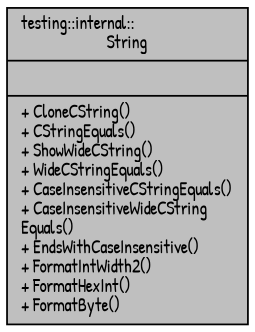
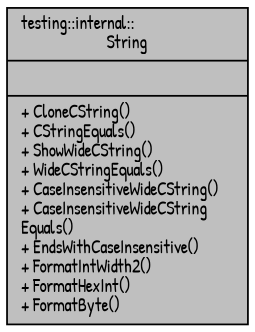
  digraph {
    fontname="Patrick Hand"
-   n1 [color=black fillcolor=grey75 fontcolor=black fontname="Patrick Hand" fontsize=10 height=0.2 label="{testing::internal::\lString\n||+ CloneCString()\l+ CStringEquals()\l+ ShowWideCString()\l+ WideCStringEquals()\l+ CaseInsensitiveCStringEquals()\l+ CaseInsensitiveWideCString\lEquals()\l+ EndsWithCaseInsensitive()\l+ FormatIntWidth2()\l+ FormatHexInt()\l+ FormatByte()\l}" shape=record style=filled width=0.4]
+   n1 [color=black fillcolor=grey75 fontcolor=black fontname="Patrick Hand" fontsize=10 height=0.2 label="{testing::internal::\lString\n||+ CloneCString()\l+ CStringEquals()\l+ ShowWideCString()\l+ WideCStringEquals()\l+ CaseInsensitiveWideCString()\l+ CaseInsensitiveWideCString\lEquals()\l+ EndsWithCaseInsensitive()\l+ FormatIntWidth2()\l+ FormatHexInt()\l+ FormatByte()\l}" shape=record style=filled width=0.4]
  }
